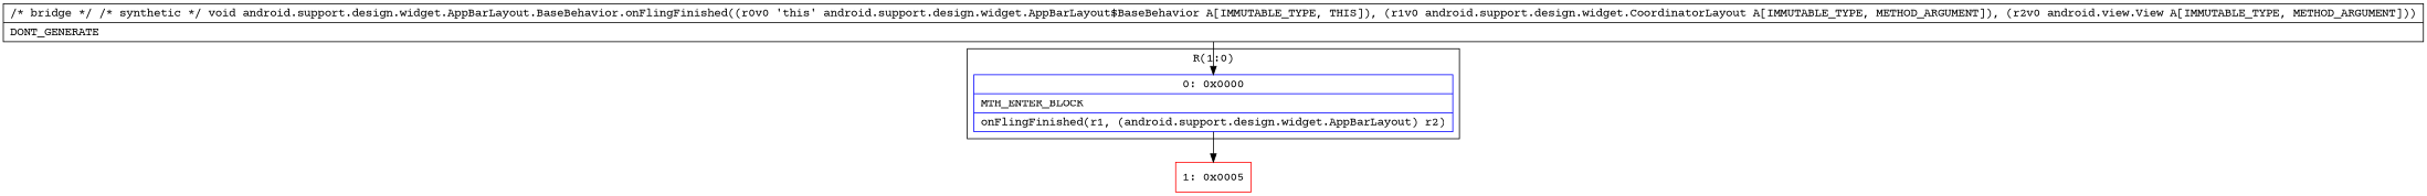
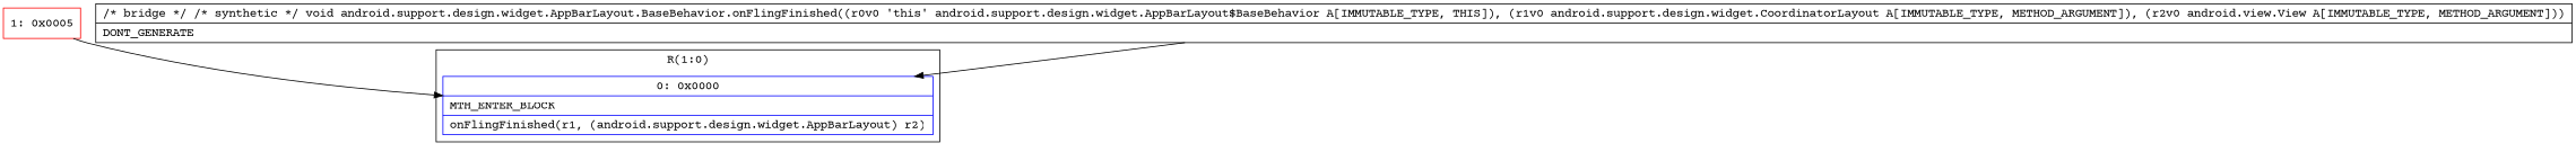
  digraph {
    fontname="Courier Prime"
    node [shape=record fontname="Courier Prime"]
    edge [fontname="Courier Prime"]
    n1 [color=blue label="{0\:\ 0x0000|MTH_ENTER_BLOCK\l|onFlingFinished(r1, (android.support.design.widget.AppBarLayout) r2)\l}"]
    n2 [color=red label="{1\:\ 0x0005}"]
    n3 [label="{\/* bridge *\/ \/* synthetic *\/ void android.support.design.widget.AppBarLayout.BaseBehavior.onFlingFinished((r0v0 'this' android.support.design.widget.AppBarLayout$BaseBehavior A[IMMUTABLE_TYPE, THIS]), (r1v0 android.support.design.widget.CoordinatorLayout A[IMMUTABLE_TYPE, METHOD_ARGUMENT]), (r2v0 android.view.View A[IMMUTABLE_TYPE, METHOD_ARGUMENT]))  | DONT_GENERATE\l}"]
    subgraph cluster_1 {
      label="R(1:0)"
      n1
    }
-   n1 -> n2
+   n2 -> n1
    n3 -> n1
  }
